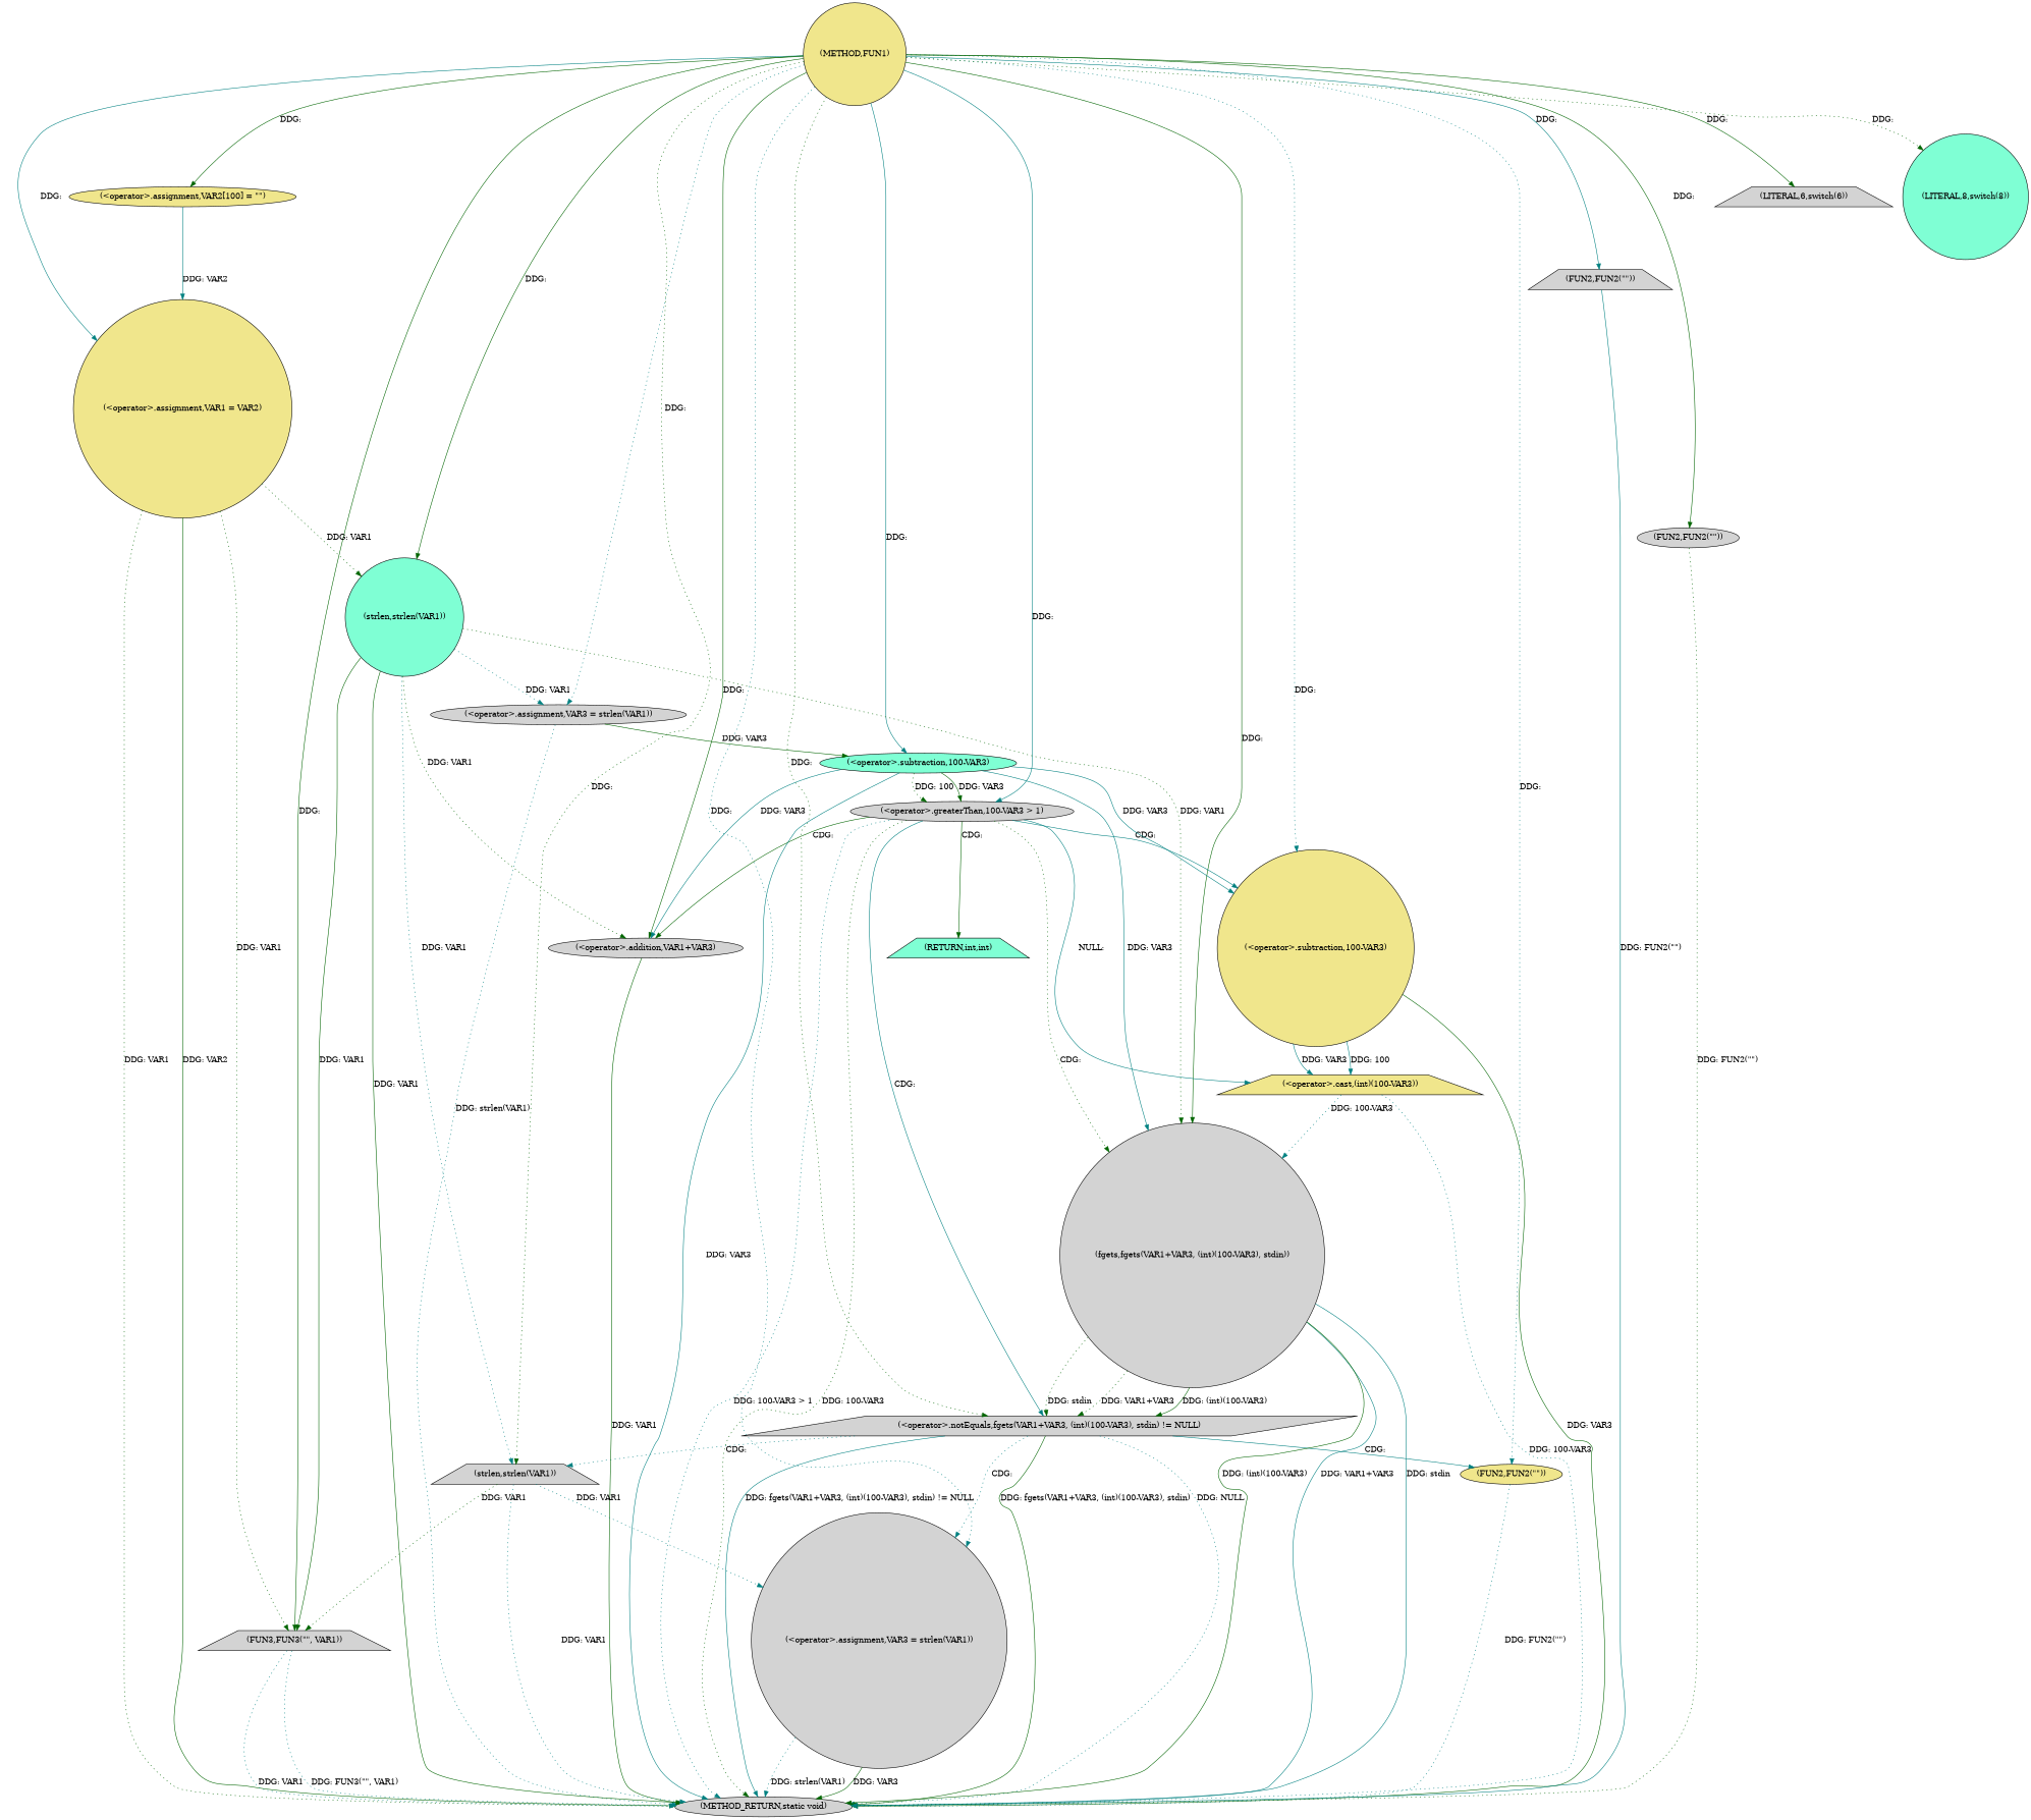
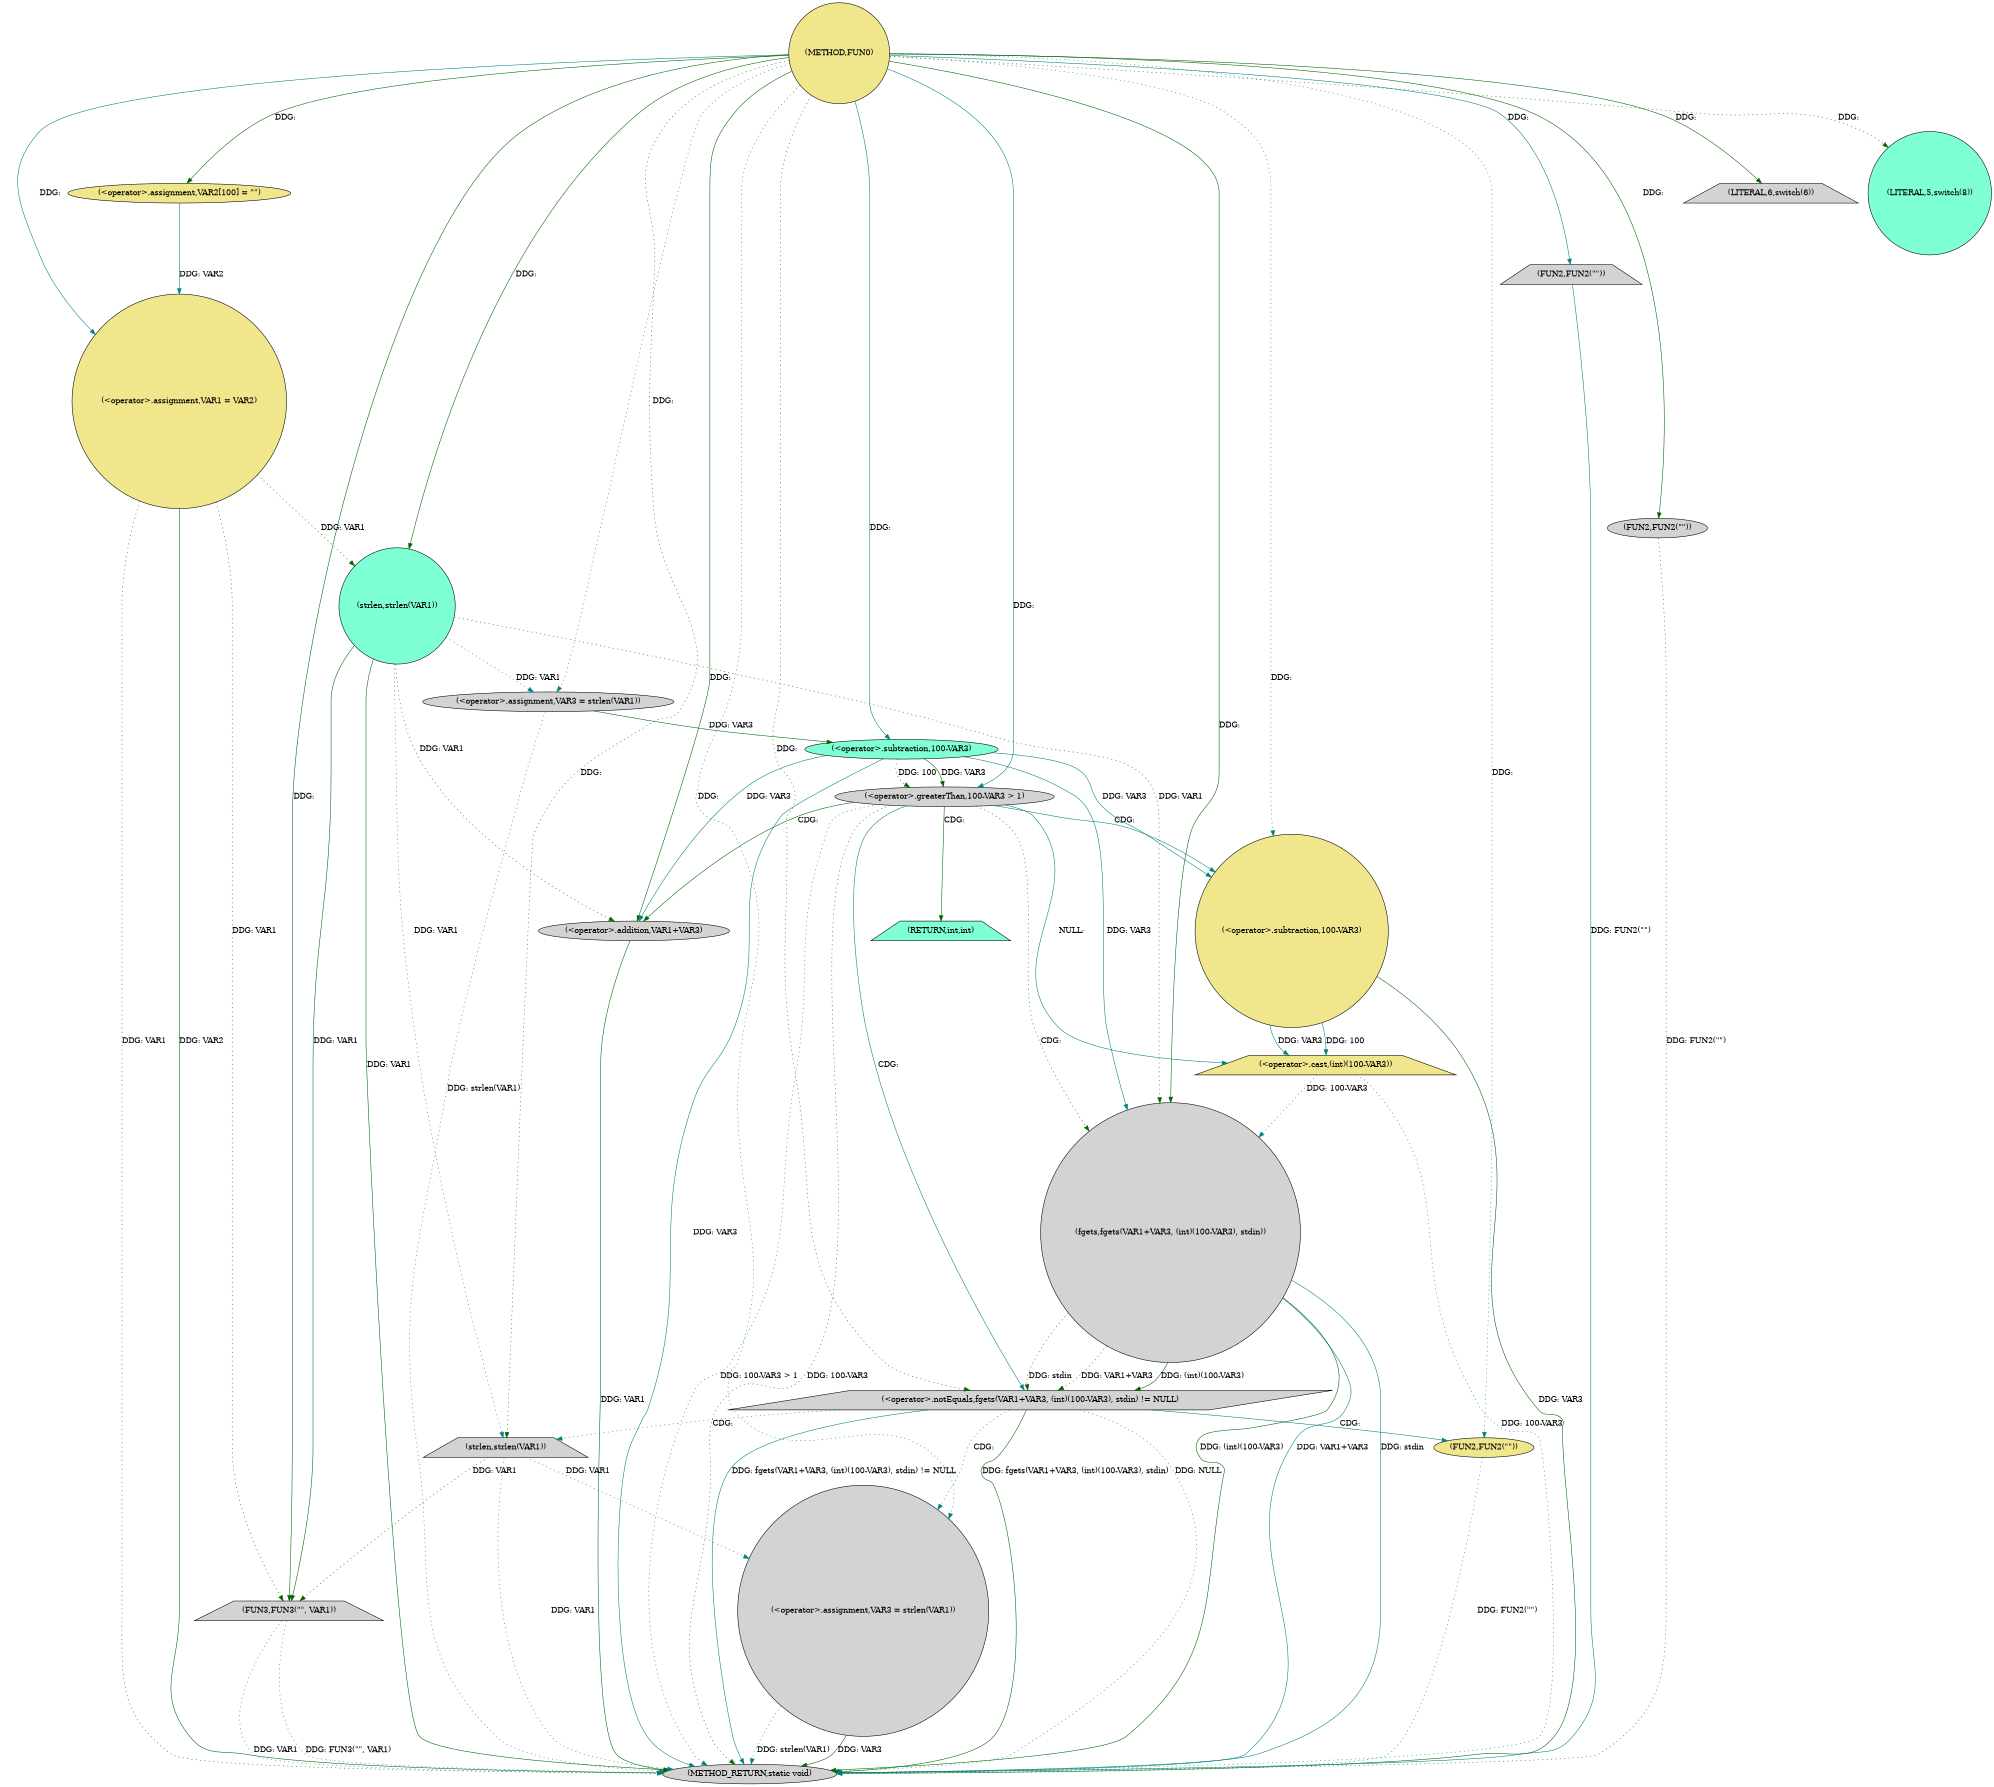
  digraph {
    node [fillcolor=lightgrey shape=ellipse style=filled]
    edge [color=teal style=solid]
-   n1 [fillcolor=khaki label="(METHOD,FUN1)" shape=circle]
+   n1 [fillcolor=khaki label="(METHOD,FUN0)" shape=circle]
    n2 [fillcolor=khaki label="(<operator>.assignment,VAR2[100] = \"\")"]
    n3 [fillcolor=khaki label="(<operator>.assignment,VAR1 = VAR2)" shape=circle]
    n4 [label="(LITERAL,6,switch(6))" shape=trapezium]
    n5 [label="(<operator>.assignment,VAR3 = strlen(VAR1))"]
    n6 [fillcolor=aquamarine label="(strlen,strlen(VAR1))" shape=circle]
    n7 [label="(<operator>.greaterThan,100-VAR3 > 1)"]
    n8 [fillcolor=aquamarine label="(<operator>.subtraction,100-VAR3)"]
    n9 [label="(<operator>.notEquals,fgets(VAR1+VAR3, (int)(100-VAR3), stdin) != NULL)" shape=parallelogram]
    n10 [label="(fgets,fgets(VAR1+VAR3, (int)(100-VAR3), stdin))" shape=circle]
    n11 [label="(<operator>.addition,VAR1+VAR3)"]
    n12 [fillcolor=khaki label="(<operator>.subtraction,100-VAR3)" shape=circle]
    n13 [label="(<operator>.assignment,VAR3 = strlen(VAR1))" shape=circle]
    n14 [label="(strlen,strlen(VAR1))" shape=trapezium]
    n15 [fillcolor=khaki label="(FUN2,FUN2(\"\"))"]
    n16 [label="(FUN2,FUN2(\"\"))" shape=trapezium]
-   n17 [fillcolor=aquamarine label="(LITERAL,8,switch(8))" shape=circle]
+   n17 [fillcolor=aquamarine label="(LITERAL,5,switch(8))" shape=circle]
    n18 [label="(FUN2,FUN2(\"\"))"]
    n19 [label="(FUN3,FUN3(\"\", VAR1))" shape=trapezium]
    n20 [label="(METHOD_RETURN,static void)"]
    n21 [fillcolor=khaki label="(<operator>.cast,(int)(100-VAR3))" shape=trapezium]
    n22 [fillcolor=aquamarine label="(RETURN,int,int)" shape=trapezium]
    n1 -> n2 [color=darkgreen label="DDG: "]
    n1 -> n3 [label="DDG: "]
    n1 -> n4 [color=darkgreen label="DDG: "]
    n1 -> n5 [label="DDG: " style=dotted]
    n1 -> n6 [color=darkgreen label="DDG: "]
    n1 -> n7 [label="DDG: "]
    n1 -> n8 [label="DDG: "]
    n1 -> n9 [color=darkgreen label="DDG: " style=dotted]
    n1 -> n10 [color=darkgreen label="DDG: "]
    n1 -> n11 [color=darkgreen label="DDG: "]
    n1 -> n12 [label="DDG: " style=dotted]
    n1 -> n13 [label="DDG: " style=dotted]
    n1 -> n14 [color=darkgreen label="DDG: " style=dotted]
    n1 -> n15 [label="DDG: " style=dotted]
    n1 -> n16 [label="DDG: "]
    n1 -> n17 [color=darkgreen label="DDG: " style=dotted]
    n1 -> n18 [color=darkgreen label="DDG: "]
    n1 -> n19 [color=darkgreen label="DDG: "]
    n2 -> n3 [label="DDG: VAR2"]
    n3 -> n6 [color=darkgreen label="DDG: VAR1" style=dotted]
    n3 -> n19 [color=darkgreen label="DDG: VAR1" style=dotted]
    n3 -> n20 [color=darkgreen label="DDG: VAR1" style=dotted]
    n3 -> n20 [color=darkgreen label="DDG: VAR2"]
    n5 -> n8 [color=darkgreen label="DDG: VAR3"]
    n5 -> n20 [label="DDG: strlen(VAR1)" style=dotted]
    n6 -> n5 [label="DDG: VAR1" style=dotted]
    n6 -> n10 [color=darkgreen label="DDG: VAR1" style=dotted]
    n6 -> n11 [color=darkgreen label="DDG: VAR1" style=dotted]
    n6 -> n14 [label="DDG: VAR1" style=dotted]
    n6 -> n19 [color=darkgreen label="DDG: VAR1"]
    n6 -> n20 [color=darkgreen label="DDG: VAR1"]
    n7 -> n9 [label="CDG: "]
    n7 -> n10 [color=darkgreen label="CDG: " style=dotted]
    n7 -> n11 [color=darkgreen label="CDG: "]
    n7 -> n12 [label="CDG: "]
    n7 -> n20 [label="DDG: 100-VAR3 > 1" style=dotted]
    n7 -> n20 [color=darkgreen label="DDG: 100-VAR3" style=dotted]
    n7 -> n21 [label="NULL: "]
    n7 -> n22 [color=darkgreen label="CDG: "]
    n8 -> n7 [color=darkgreen label="DDG: 100" style=dotted]
    n8 -> n7 [color=darkgreen label="DDG: VAR3"]
    n8 -> n10 [label="DDG: VAR3"]
    n8 -> n11 [label="DDG: VAR3"]
    n8 -> n12 [label="DDG: VAR3"]
    n8 -> n20 [label="DDG: VAR3"]
    n9 -> n13 [label="CDG: " style=dotted]
    n9 -> n14 [label="CDG: " style=dotted]
    n9 -> n15 [label="CDG: "]
    n9 -> n20 [label="DDG: NULL" style=dotted]
    n9 -> n20 [color=darkgreen label="DDG: fgets(VAR1+VAR3, (int)(100-VAR3), stdin)"]
    n9 -> n20 [label="DDG: fgets(VAR1+VAR3, (int)(100-VAR3), stdin) != NULL"]
    n10 -> n9 [color=darkgreen label="DDG: VAR1+VAR3" style=dotted]
    n10 -> n9 [color=darkgreen label="DDG: (int)(100-VAR3)"]
    n10 -> n9 [color=darkgreen label="DDG: stdin" style=dotted]
    n10 -> n20 [label="DDG: VAR1+VAR3"]
    n10 -> n20 [color=darkgreen label="DDG: (int)(100-VAR3)"]
    n10 -> n20 [label="DDG: stdin"]
    n11 -> n20 [color=darkgreen label="DDG: VAR1"]
    n12 -> n20 [color=darkgreen label="DDG: VAR3"]
    n12 -> n21 [label="DDG: 100"]
    n12 -> n21 [label="DDG: VAR3"]
    n13 -> n20 [color=darkgreen label="DDG: VAR3"]
    n13 -> n20 [label="DDG: strlen(VAR1)" style=dotted]
    n14 -> n13 [label="DDG: VAR1" style=dotted]
    n14 -> n19 [color=darkgreen label="DDG: VAR1" style=dotted]
    n14 -> n20 [label="DDG: VAR1" style=dotted]
    n15 -> n20 [label="DDG: FUN2(\"\")" style=dotted]
    n16 -> n20 [label="DDG: FUN2(\"\")"]
    n18 -> n20 [color=darkgreen label="DDG: FUN2(\"\")" style=dotted]
    n19 -> n20 [label="DDG: FUN3(\"\", VAR1)" style=dotted]
    n19 -> n20 [label="DDG: VAR1" style=dotted]
    n21 -> n10 [label="DDG: 100-VAR3" style=dotted]
    n21 -> n20 [label="DDG: 100-VAR3" style=dotted]
  }
